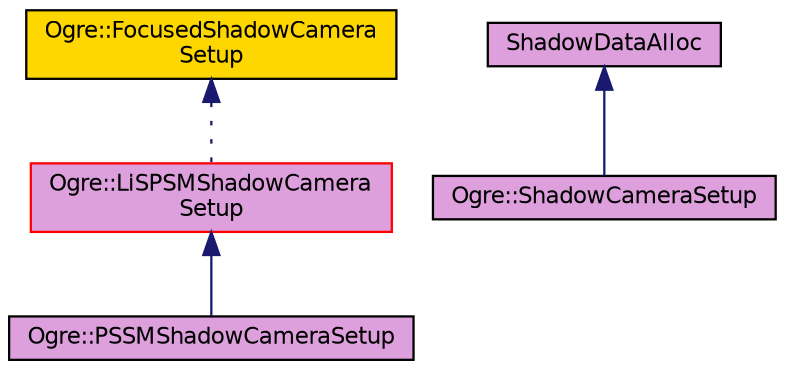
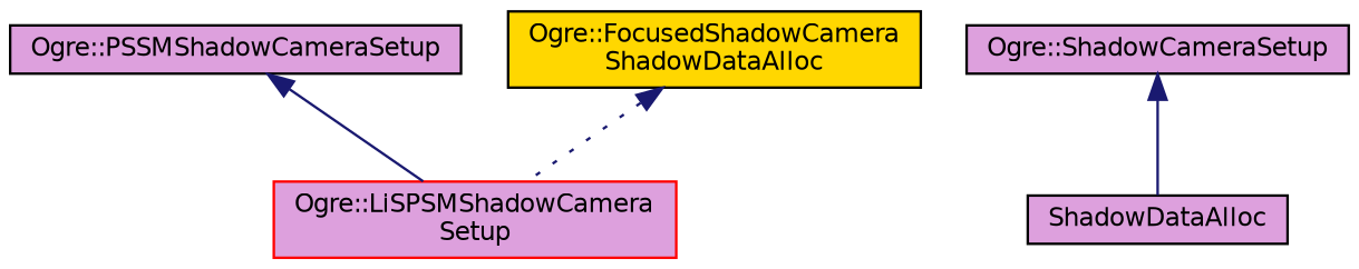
  digraph {
    node [color=black fillcolor=plum fontname=Helvetica fontsize=10 shape=record style=filled]
    edge [color=midnightblue dir=back fontname=Helvetica fontsize=10 labelfontname=Helvetica labelfontsize=10 style=solid]
    n1 [fontcolor=black height=0.2 label="Ogre::PSSMShadowCameraSetup" width=0.4]
    n2 [color=red height=0.2 label="Ogre::LiSPSMShadowCamera\lSetup" width=0.4]
-   n3 [fillcolor=gold height=0.2 label="Ogre::FocusedShadowCamera\lSetup" width=0.4]
+   n3 [fillcolor=gold height=0.2 label="Ogre::FocusedShadowCamera\lShadowDataAlloc" width=0.4]
    n4 [height=0.2 label="Ogre::ShadowCameraSetup" width=0.4]
    n5 [height=0.2 label=ShadowDataAlloc width=0.4]
-   n2 -> n1
+   n1 -> n2
    n3 -> n2 [style=dotted]
-   n5 -> n4
+   n4 -> n5
  }
